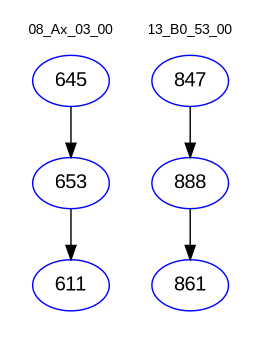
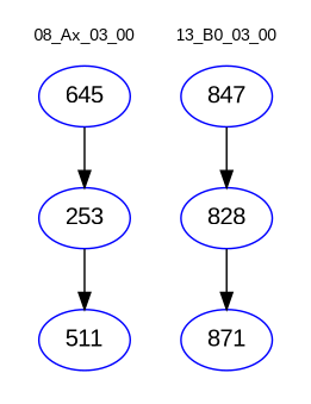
  digraph {
    fontname="Liberation Sans"
    node [color=blue fontname="Liberation Sans"]
    edge [color=black fontname="Liberation Sans"]
    n1 [label=645]
-   n2 [label=653]
-   n3 [label=611]
+   n2 [label=253]
+   n3 [label=511]
    n4 [label=847]
-   n5 [label=888]
-   n6 [label=861]
+   n5 [label=828]
+   n6 [label=871]
    subgraph cluster_1 {
      color=white
      fontsize=10
      label="08_Ax_03_00"
      n1
      n2
      n3
    }
    subgraph cluster_2 {
      color=white
      fontsize=10
-     label="13_B0_53_00"
+     label="13_B0_03_00"
      n4
      n5
      n6
    }
    n1 -> n2
    n2 -> n3
    n4 -> n5
    n5 -> n6
  }
